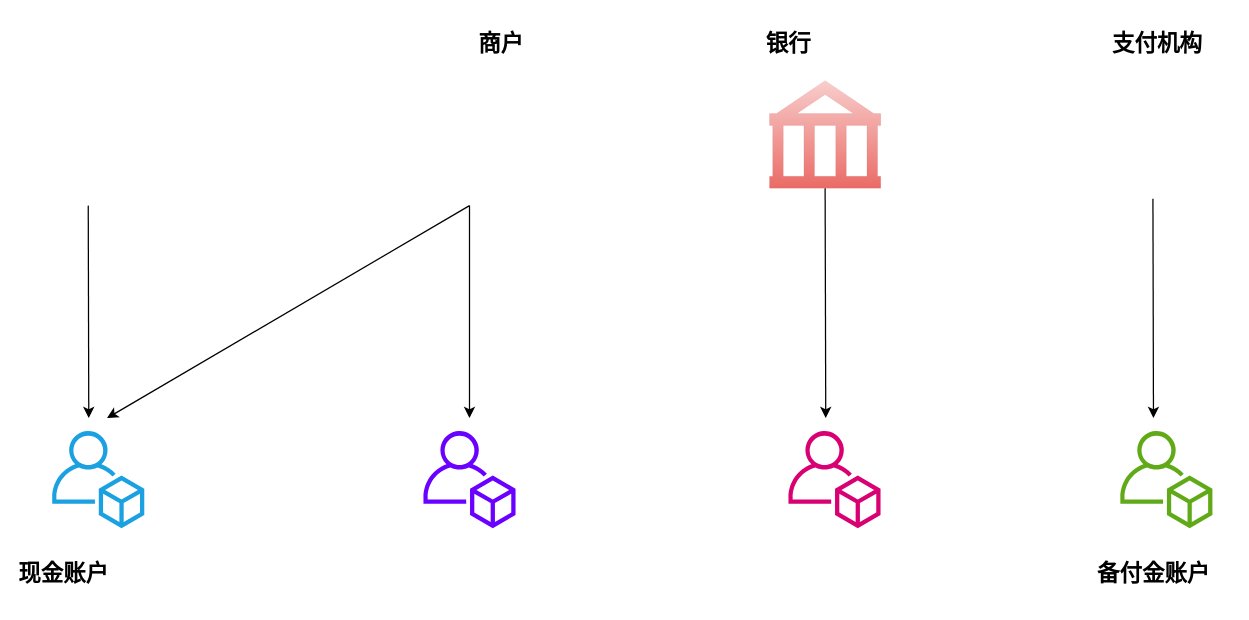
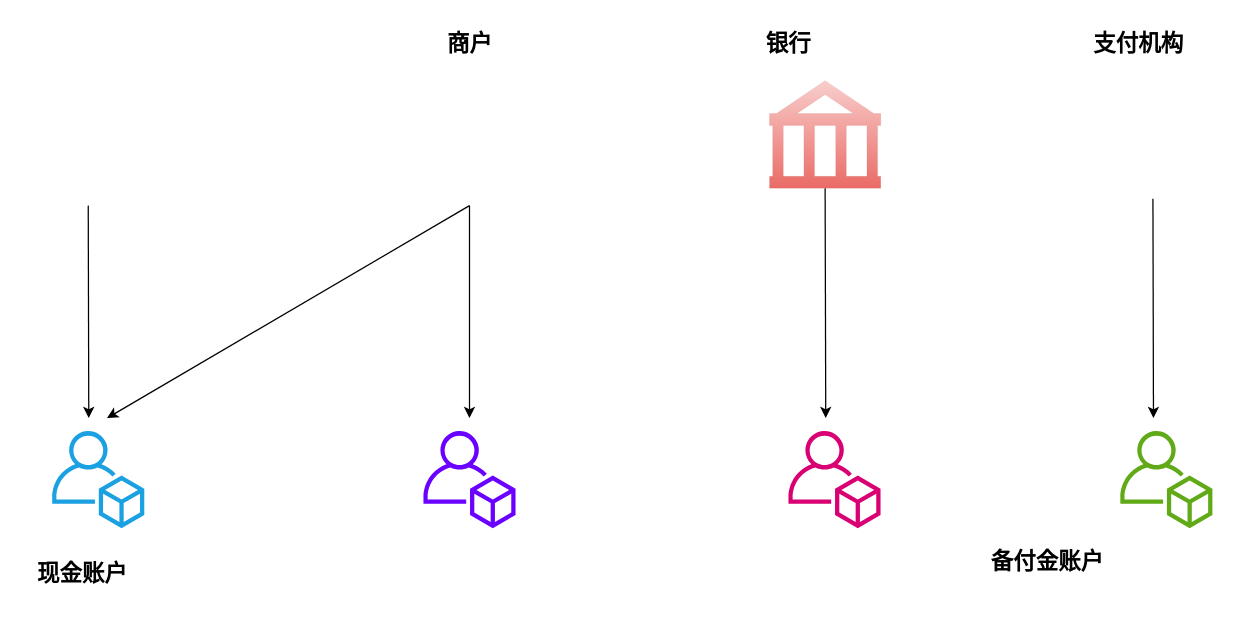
  <mxCell id="0" />
  <mxCell id="1" parent="0" />
  <mxCell id="2" style="edgeStyle=none;rounded=0;orthogonalLoop=1;jettySize=auto;html=1;fontSize=18;exitX=0.5;exitY=1;exitDx=0;exitDy=0;" edge="1" parent="1" source="3"><mxGeometry relative="1" as="geometry"><mxPoint x="70.412" y="334" as="targetPoint" /><mxPoint x="70" y="214" as="sourcePoint" /></mxGeometry></mxCell>
  <mxCell id="3" value="" style="image;html=1;image=/img/lib/clip_art/people/Suit_Woman_128x128.png;fontSize=18;" vertex="1" parent="1"><mxGeometry x="25" y="74" width="90" height="90" as="geometry" /></mxCell>
  <mxCell id="4" style="edgeStyle=none;rounded=0;orthogonalLoop=1;jettySize=auto;html=1;fontSize=18;exitX=0.5;exitY=1;exitDx=0;exitDy=0;" edge="1" parent="1" source="6"><mxGeometry relative="1" as="geometry"><mxPoint x="375" y="214" as="sourcePoint" /><mxPoint x="85" y="334" as="targetPoint" /></mxGeometry></mxCell>
  <mxCell id="5" style="edgeStyle=none;rounded=0;orthogonalLoop=1;jettySize=auto;html=1;fontSize=18;exitX=0.5;exitY=1;exitDx=0;exitDy=0;" edge="1" parent="1" source="6"><mxGeometry relative="1" as="geometry"><mxPoint x="375" y="214" as="sourcePoint" /><mxPoint x="375" y="334" as="targetPoint" /></mxGeometry></mxCell>
  <mxCell id="6" value="" style="image;html=1;image=/img/lib/clip_art/people/Suit_Woman_Blue_128x128.png;fontSize=18;" vertex="1" parent="1"><mxGeometry x="325" y="64" width="100" height="100" as="geometry" /></mxCell>
  <mxCell id="7" style="edgeStyle=none;rounded=0;orthogonalLoop=1;jettySize=auto;html=1;fontSize=18;exitX=0.5;exitY=1;exitDx=0;exitDy=0;exitPerimeter=0;" edge="1" parent="1" source="8"><mxGeometry relative="1" as="geometry"><mxPoint x="660" y="204" as="sourcePoint" /><mxPoint x="660" y="334" as="targetPoint" /></mxGeometry></mxCell>
  <mxCell id="8" value="" style="shape=mxgraph.signs.travel.bank;html=1;pointerEvents=1;fillColor=#f8cecc;strokeColor=#b85450;verticalLabelPosition=bottom;verticalAlign=top;align=center;strokeWidth=0;gradientColor=#ea6b66;fontSize=18;" vertex="1" parent="1"><mxGeometry x="615" y="64" width="89" height="86" as="geometry" /></mxCell>
  <mxCell id="9" value="" style="sketch=0;outlineConnect=0;fontColor=#ffffff;fillColor=#1ba1e2;strokeColor=#006EAF;dashed=0;verticalLabelPosition=bottom;verticalAlign=top;align=center;html=1;fontSize=18;fontStyle=0;aspect=fixed;pointerEvents=1;shape=mxgraph.aws4.organizations_account;strokeWidth=20;shadow=0;" vertex="1" parent="1"><mxGeometry x="41" y="344" width="74" height="78" as="geometry" /></mxCell>
  <mxCell id="10" value="" style="sketch=0;outlineConnect=0;fontColor=#ffffff;fillColor=#d80073;strokeColor=#A50040;dashed=0;verticalLabelPosition=bottom;verticalAlign=top;align=center;html=1;fontSize=18;fontStyle=0;aspect=fixed;pointerEvents=1;shape=mxgraph.aws4.organizations_account;strokeWidth=20;shadow=0;" vertex="1" parent="1"><mxGeometry x="630" y="344" width="74" height="78" as="geometry" /></mxCell>
  <mxCell id="11" value="" style="sketch=0;outlineConnect=0;fontColor=#ffffff;fillColor=#6a00ff;strokeColor=#3700CC;dashed=0;verticalLabelPosition=bottom;verticalAlign=top;align=center;html=1;fontSize=18;fontStyle=0;aspect=fixed;pointerEvents=1;shape=mxgraph.aws4.organizations_account;strokeWidth=20;shadow=0;" vertex="1" parent="1"><mxGeometry x="338" y="344" width="74" height="78" as="geometry" /></mxCell>
  <mxCell id="12" value="" style="sketch=0;outlineConnect=0;fontColor=#ffffff;fillColor=#60a917;strokeColor=#2D7600;dashed=0;verticalLabelPosition=bottom;verticalAlign=top;align=center;html=1;fontSize=18;fontStyle=0;aspect=fixed;pointerEvents=1;shape=mxgraph.aws4.organizations_account;strokeWidth=20;shadow=0;" vertex="1" parent="1"><mxGeometry x="895.5" y="344" width="74" height="78" as="geometry" /></mxCell>
  <mxCell id="13" style="edgeStyle=none;rounded=0;orthogonalLoop=1;jettySize=auto;html=1;fontSize=18;exitX=0.5;exitY=1;exitDx=0;exitDy=0;" edge="1" parent="1"><mxGeometry relative="1" as="geometry"><mxPoint x="922.176" y="334" as="targetPoint" /><mxPoint x="921.75" y="158.5" as="sourcePoint" /></mxGeometry></mxCell>
- <mxCell id="14" value="商户" style="text;html=1;align=center;verticalAlign=middle;resizable=0;points=[];autosize=1;strokeColor=none;fillColor=none;fontSize=18;fontStyle=1" vertex="1" parent="1"><mxGeometry x="375" y="20" width="50" height="30" as="geometry" /></mxCell>
+ <mxCell id="14" value="商户" style="text;html=1;align=center;verticalAlign=middle;resizable=0;points=[];autosize=1;strokeColor=none;fillColor=none;fontSize=18;fontStyle=1" vertex="1" parent="1"><mxGeometry x="350" y="20" width="50" height="30" as="geometry" /></mxCell>
  <mxCell id="15" value="银行" style="text;html=1;align=center;verticalAlign=middle;resizable=0;points=[];autosize=1;strokeColor=none;fillColor=none;fontSize=18;fontStyle=1" vertex="1" parent="1"><mxGeometry x="604.5" y="20" width="50" height="30" as="geometry" /></mxCell>
- <mxCell id="16" value="支付机构" style="text;html=1;align=center;verticalAlign=middle;resizable=0;points=[];autosize=1;strokeColor=none;fillColor=none;fontSize=18;fontStyle=1" vertex="1" parent="1"><mxGeometry x="879.5" y="20" width="90" height="30" as="geometry" /></mxCell>
- <mxCell id="17" value="现金账户" style="text;html=1;align=center;verticalAlign=middle;resizable=0;points=[];autosize=1;strokeColor=none;fillColor=none;fontSize=18;fontStyle=1" vertex="1" parent="1"><mxGeometry x="5" y="444" width="90" height="30" as="geometry" /></mxCell>
- <mxCell id="18" value="备付金账户" style="text;html=1;align=center;verticalAlign=middle;resizable=0;points=[];autosize=1;strokeColor=none;fillColor=none;fontSize=18;fontStyle=1" vertex="1" parent="1"><mxGeometry x="867" y="444" width="110" height="30" as="geometry" /></mxCell>
+ <mxCell id="16" value="支付机构" style="text;html=1;align=center;verticalAlign=middle;resizable=0;points=[];autosize=1;strokeColor=none;fillColor=none;fontSize=18;fontStyle=1" vertex="1" parent="1"><mxGeometry x="864.5" y="20" width="90" height="30" as="geometry" /></mxCell>
+ <mxCell id="17" value="现金账户" style="text;html=1;align=center;verticalAlign=middle;resizable=0;points=[];autosize=1;strokeColor=none;fillColor=none;fontSize=18;fontStyle=1" vertex="1" parent="1"><mxGeometry x="20" y="444" width="90" height="30" as="geometry" /></mxCell>
+ <mxCell id="18" value="备付金账户" style="text;html=1;align=center;verticalAlign=middle;resizable=0;points=[];autosize=1;strokeColor=none;fillColor=none;fontSize=18;fontStyle=1" vertex="1" parent="1"><mxGeometry x="782" y="434" width="110" height="30" as="geometry" /></mxCell>
  <mxCell id="19" value="" style="shape=image;html=1;verticalAlign=top;verticalLabelPosition=bottom;labelBackgroundColor=#ffffff;imageAspect=0;aspect=fixed;image=https://cdn1.iconfinder.com/data/icons/rounded-social-media/512/wechat-128.png" vertex="1" parent="1"><mxGeometry x="879.5" y="64" width="90" height="90" as="geometry" /></mxCell>
